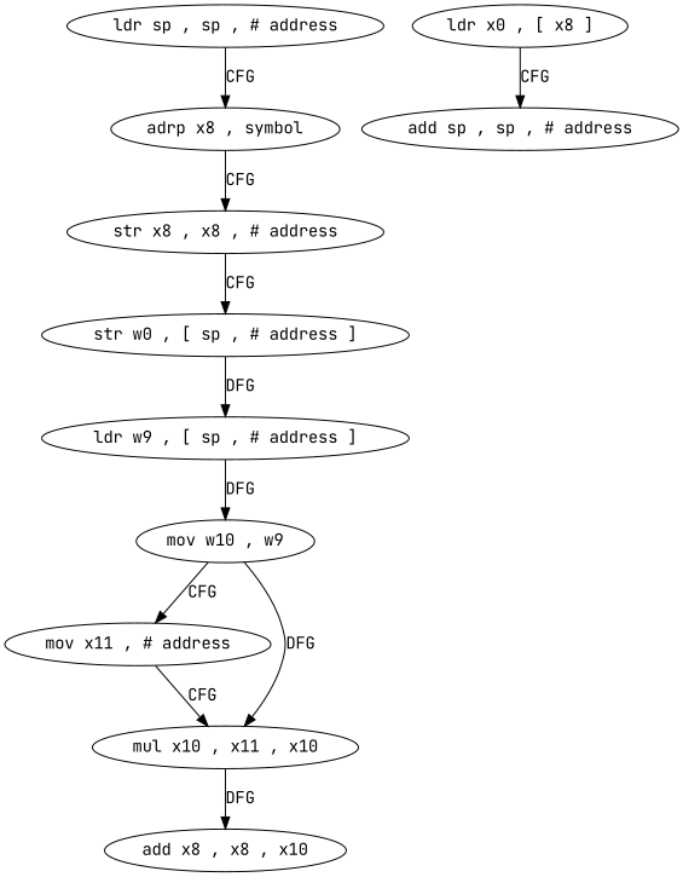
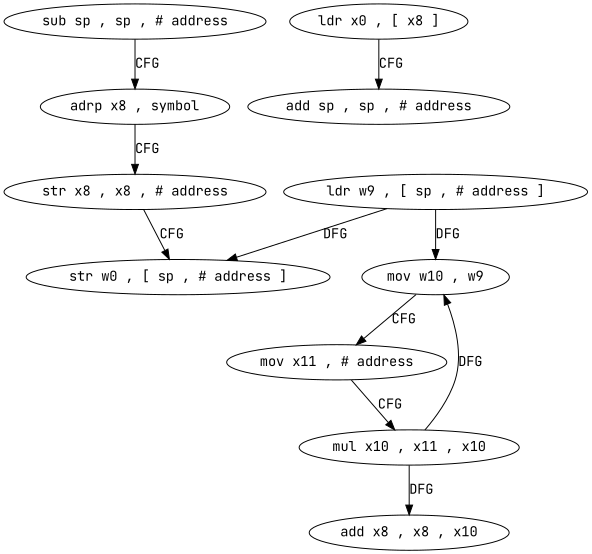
  digraph {
    fontname="JetBrains Mono"
    node [fontname="JetBrains Mono"]
    edge [fontname="JetBrains Mono"]
-   n1 [label="ldr sp , sp , # address"]
+   n1 [label="sub sp , sp , # address"]
    n2 [label="adrp x8 , symbol"]
    n3 [label="str x8 , x8 , # address"]
    n4 [label="str w0 , [ sp , # address ]"]
    n5 [label="ldr w9 , [ sp , # address ]"]
    n6 [label="mov w10 , w9"]
    n7 [label="mov x11 , # address"]
    n8 [label="mul x10 , x11 , x10"]
    n9 [label="add x8 , x8 , x10"]
    n10 [label="ldr x0 , [ x8 ]"]
    n11 [label="add sp , sp , # address"]
    n1 -> n2 [label=CFG]
    n2 -> n3 [label=CFG]
    n3 -> n4 [label=CFG]
-   n4 -> n5 [label=DFG]
+   n5 -> n4 [label=DFG]
    n5 -> n6 [label=DFG]
    n6 -> n7 [label=CFG]
-   n6 -> n8 [label=DFG]
+   n8 -> n6 [label=DFG]
    n7 -> n8 [label=CFG]
    n8 -> n9 [label=DFG]
    n10 -> n11 [label=CFG]
  }
